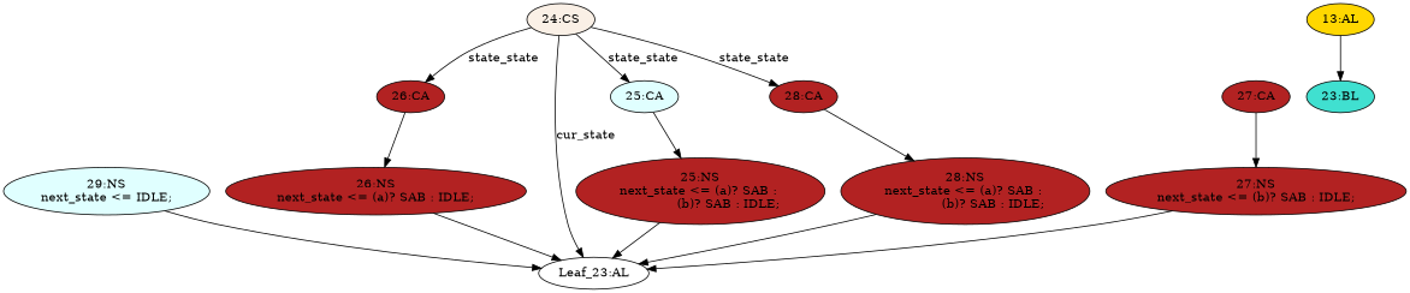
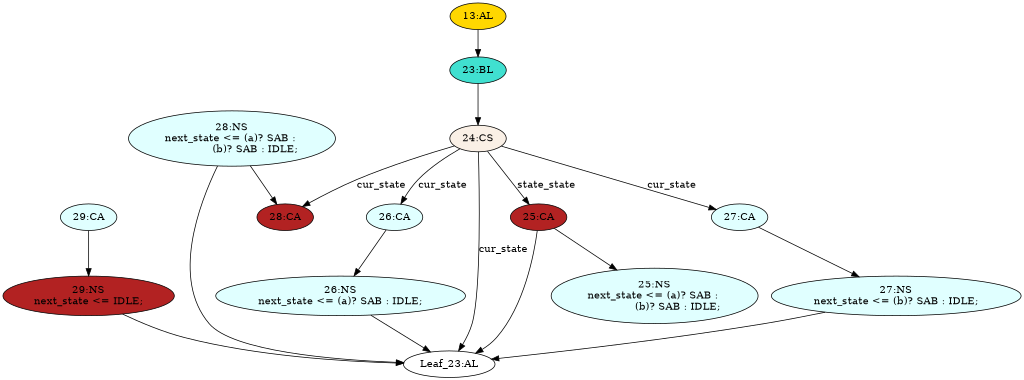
  strict digraph {
    node [fillcolor=firebrick statements="[]" style=filled typ=Case]
    edge [cond="[]" lineno=None]
-   n1 [ast="<pyverilog.vparser.ast.Case object at 0x7f5d9ce5e190>" label="26:CA"]
-   n2 [ast="<pyverilog.vparser.ast.NonblockingSubstitution object at 0x7f5d9ce5e290>" label="26:NS\nnext_state <= (a)? SAB : IDLE;" statements="[<pyverilog.vparser.ast.NonblockingSubstitution object at 0x7f5d9ce5e290>]" typ=NonblockingSubstitution]
+   n1 [ast="<pyverilog.vparser.ast.Case object at 0x7f5d9ce5e190>" fillcolor=lightcyan label="26:CA"]
+   n2 [ast="<pyverilog.vparser.ast.NonblockingSubstitution object at 0x7f5d9ce5e290>" fillcolor=lightcyan label="26:NS\nnext_state <= (a)? SAB : IDLE;" statements="[<pyverilog.vparser.ast.NonblockingSubstitution object at 0x7f5d9ce5e290>]" typ=NonblockingSubstitution]
    n3 [def_var="['next_state']" label="Leaf_23:AL" fillcolor="" statements="" style="" typ=""]
-   n5 [ast="<pyverilog.vparser.ast.NonblockingSubstitution object at 0x7f5d9c72e790>" fillcolor=lightcyan label="29:NS\nnext_state <= IDLE;" statements="[<pyverilog.vparser.ast.NonblockingSubstitution object at 0x7f5d9c72e790>]" typ=NonblockingSubstitution]
-   n6 [ast="<pyverilog.vparser.ast.Case object at 0x7f5d9ce5e5d0>" fillcolor=lightcyan label="25:CA"]
-   n7 [ast="<pyverilog.vparser.ast.NonblockingSubstitution object at 0x7f5d9c72e4d0>" label="25:NS\nnext_state <= (a)? SAB : \n              (b)? SAB : IDLE;" statements="[<pyverilog.vparser.ast.NonblockingSubstitution object at 0x7f5d9c72e4d0>]" typ=NonblockingSubstitution]
-   n8 [ast="<pyverilog.vparser.ast.NonblockingSubstitution object at 0x7f5d9c72e8d0>" label="28:NS\nnext_state <= (a)? SAB : \n              (b)? SAB : IDLE;" statements="[<pyverilog.vparser.ast.NonblockingSubstitution object at 0x7f5d9c72e8d0>]" typ=NonblockingSubstitution]
+   n4 [ast="<pyverilog.vparser.ast.Case object at 0x7f5d9c72ef50>" fillcolor=lightcyan label="29:CA"]
+   n5 [ast="<pyverilog.vparser.ast.NonblockingSubstitution object at 0x7f5d9c72e790>" label="29:NS\nnext_state <= IDLE;" statements="[<pyverilog.vparser.ast.NonblockingSubstitution object at 0x7f5d9c72e790>]" typ=NonblockingSubstitution]
+   n6 [ast="<pyverilog.vparser.ast.Case object at 0x7f5d9ce5e5d0>" label="25:CA"]
+   n7 [ast="<pyverilog.vparser.ast.NonblockingSubstitution object at 0x7f5d9c72e4d0>" fillcolor=lightcyan label="25:NS\nnext_state <= (a)? SAB : \n              (b)? SAB : IDLE;" statements="[<pyverilog.vparser.ast.NonblockingSubstitution object at 0x7f5d9c72e4d0>]" typ=NonblockingSubstitution]
+   n8 [ast="<pyverilog.vparser.ast.NonblockingSubstitution object at 0x7f5d9c72e8d0>" fillcolor=lightcyan label="28:NS\nnext_state <= (a)? SAB : \n              (b)? SAB : IDLE;" statements="[<pyverilog.vparser.ast.NonblockingSubstitution object at 0x7f5d9c72e8d0>]" typ=NonblockingSubstitution]
    n9 [ast="<pyverilog.vparser.ast.CaseStatement object at 0x7f5d9c72eb90>" fillcolor=linen label="24:CS" typ=CaseStatement]
-   n10 [ast="<pyverilog.vparser.ast.Case object at 0x7f5d9c72ec50>" label="27:CA"]
+   n10 [ast="<pyverilog.vparser.ast.Case object at 0x7f5d9c72ec50>" fillcolor=lightcyan label="27:CA"]
    n11 [ast="<pyverilog.vparser.ast.Case object at 0x7f5d9c72eed0>" label="28:CA"]
-   n12 [ast="<pyverilog.vparser.ast.NonblockingSubstitution object at 0x7f5d9c72ecd0>" label="27:NS\nnext_state <= (b)? SAB : IDLE;" statements="[<pyverilog.vparser.ast.NonblockingSubstitution object at 0x7f5d9c72ecd0>]" typ=NonblockingSubstitution]
+   n12 [ast="<pyverilog.vparser.ast.NonblockingSubstitution object at 0x7f5d9c72ecd0>" fillcolor=lightcyan label="27:NS\nnext_state <= (b)? SAB : IDLE;" statements="[<pyverilog.vparser.ast.NonblockingSubstitution object at 0x7f5d9c72ecd0>]" typ=NonblockingSubstitution]
    n13 [ast="<pyverilog.vparser.ast.Block object at 0x7f5d9c706210>" fillcolor=turquoise label="23:BL" typ=Block]
    n14 [ast="<pyverilog.vparser.ast.Always object at 0x7f5d9c72efd0>" clk_sens=False fillcolor=gold label="13:AL" sens="['cur_state', 'a', 'b']" typ=Always use_var="['a', 'cur_state', 'IDLE', 'b']"]
    n1 -> n2
    n2 -> n3
+   n4 -> n5
    n5 -> n3
    n6 -> n7
-   n7 -> n3
+   n6 -> n3
    n8 -> n3
-   n9 -> n1 [cond="['cur_state']" label=state_state lineno=24]
+   n9 -> n1 [cond="['cur_state']" label=cur_state lineno=24]
    n9 -> n3 [cond="['cur_state']" label=cur_state lineno=24]
    n9 -> n6 [cond="['cur_state']" label=state_state lineno=24]
-   n9 -> n11 [cond="['cur_state']" label=state_state lineno=24]
+   n9 -> n10 [cond="['cur_state']" label=cur_state lineno=24]
+   n9 -> n11 [cond="['cur_state']" label=cur_state lineno=24]
    n10 -> n12
-   n11 -> n8
+   n8 -> n11
    n12 -> n3
+   n13 -> n9
    n14 -> n13
  }
